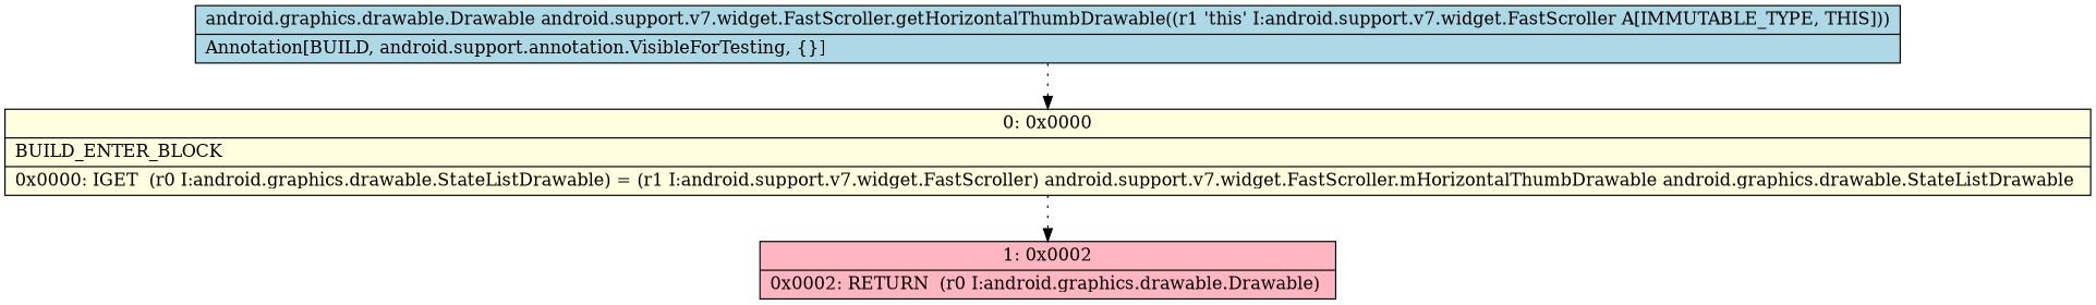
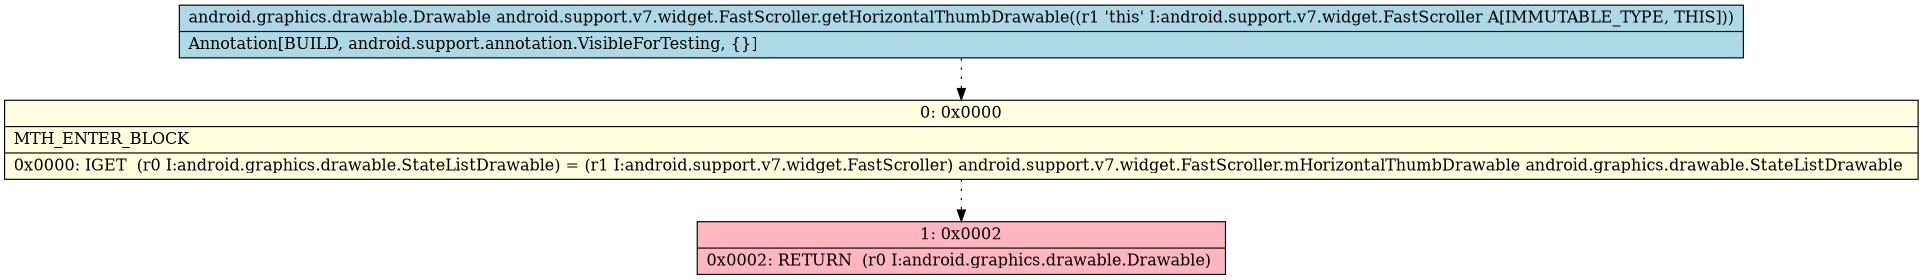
  digraph {
    node [shape=record style=filled]
    edge [style=dotted]
-   n1 [label="{0\:\ 0x0000|BUILD_ENTER_BLOCK\l|0x0000: IGET  (r0 I:android.graphics.drawable.StateListDrawable) = (r1 I:android.support.v7.widget.FastScroller) android.support.v7.widget.FastScroller.mHorizontalThumbDrawable android.graphics.drawable.StateListDrawable \l}" fillcolor=lightyellow]
+   n1 [label="{0\:\ 0x0000|MTH_ENTER_BLOCK\l|0x0000: IGET  (r0 I:android.graphics.drawable.StateListDrawable) = (r1 I:android.support.v7.widget.FastScroller) android.support.v7.widget.FastScroller.mHorizontalThumbDrawable android.graphics.drawable.StateListDrawable \l}" fillcolor=lightyellow]
    n2 [label="{1\:\ 0x0002|0x0002: RETURN  (r0 I:android.graphics.drawable.Drawable) \l}" fillcolor=lightpink]
    n3 [label="{android.graphics.drawable.Drawable android.support.v7.widget.FastScroller.getHorizontalThumbDrawable((r1 'this' I:android.support.v7.widget.FastScroller A[IMMUTABLE_TYPE, THIS]))  | Annotation[BUILD, android.support.annotation.VisibleForTesting, \{\}]\l}" fillcolor=lightblue]
    n1 -> n2
    n3 -> n1
  }
